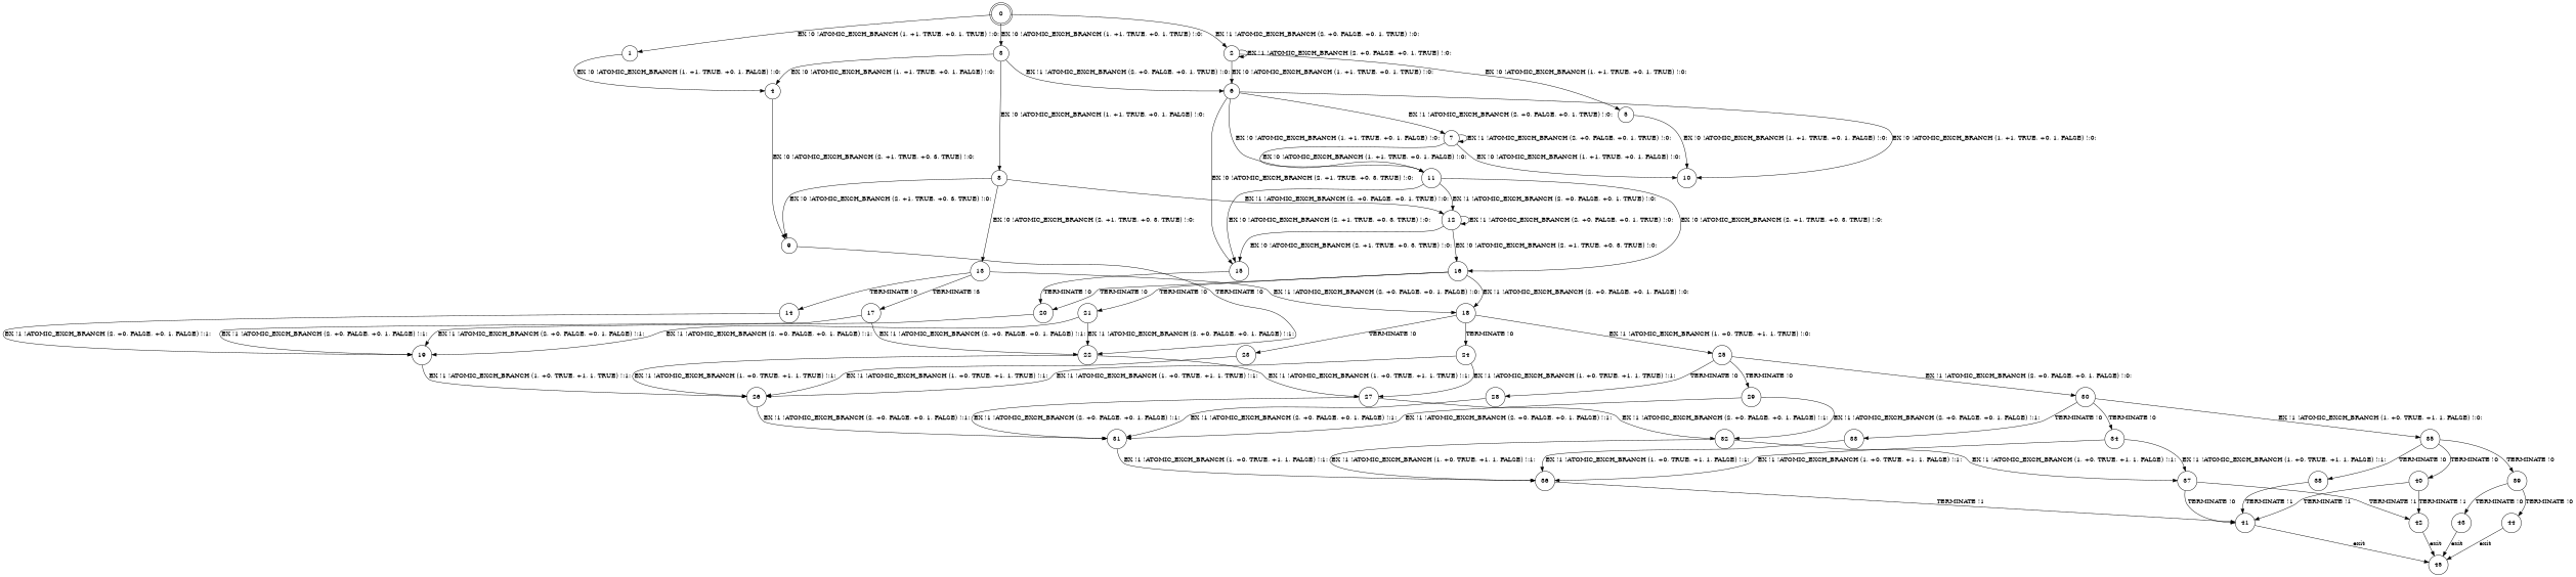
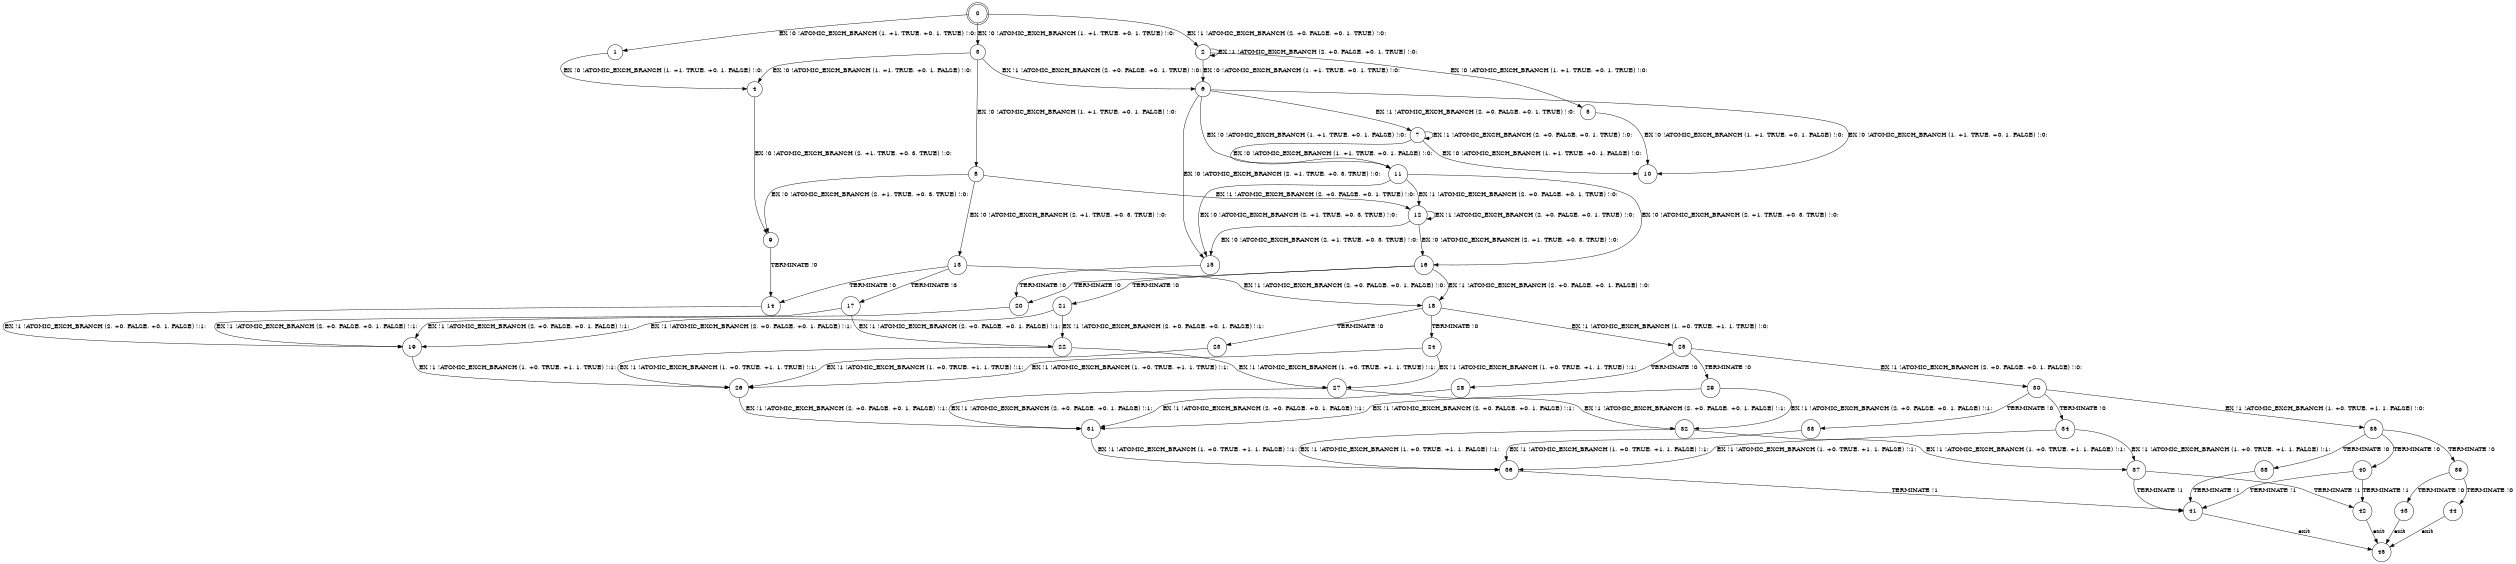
  digraph {
    node [shape=circle]
    0 [peripheries=2]
    1
    2
    3
    4
    5
    6
    8
    9
    10
    7
    11
    15
    12
    13
    14
    16
    17
    18
    19
    20
    21
    22
    23
    24
    25
    26
    27
    28
    29
    30
    31
    32
    33
    34
    35
    36
    37
    38
    39
    40
    41
    42
    43
    44
    45
    0 -> 1 [label="EX !0 !ATOMIC_EXCH_BRANCH (1, +1, TRUE, +0, 1, TRUE) !:0:"]
    0 -> 2 [label="EX !1 !ATOMIC_EXCH_BRANCH (2, +0, FALSE, +0, 1, TRUE) !:0:"]
    0 -> 3 [label="EX !0 !ATOMIC_EXCH_BRANCH (1, +1, TRUE, +0, 1, TRUE) !:0:"]
    1 -> 4 [label="EX !0 !ATOMIC_EXCH_BRANCH (1, +1, TRUE, +0, 1, FALSE) !:0:"]
    2 -> 2 [label="EX !1 !ATOMIC_EXCH_BRANCH (2, +0, FALSE, +0, 1, TRUE) !:0:"]
    2 -> 5 [label="EX !0 !ATOMIC_EXCH_BRANCH (1, +1, TRUE, +0, 1, TRUE) !:0:"]
    2 -> 6 [label="EX !0 !ATOMIC_EXCH_BRANCH (1, +1, TRUE, +0, 1, TRUE) !:0:"]
    3 -> 4 [label="EX !0 !ATOMIC_EXCH_BRANCH (1, +1, TRUE, +0, 1, FALSE) !:0:"]
    3 -> 6 [label="EX !1 !ATOMIC_EXCH_BRANCH (2, +0, FALSE, +0, 1, TRUE) !:0:"]
    3 -> 8 [label="EX !0 !ATOMIC_EXCH_BRANCH (1, +1, TRUE, +0, 1, FALSE) !:0:"]
    4 -> 9 [label="EX !0 !ATOMIC_EXCH_BRANCH (2, +1, TRUE, +0, 3, TRUE) !:0:"]
    5 -> 10 [label="EX !0 !ATOMIC_EXCH_BRANCH (1, +1, TRUE, +0, 1, FALSE) !:0:"]
    6 -> 10 [label="EX !0 !ATOMIC_EXCH_BRANCH (1, +1, TRUE, +0, 1, FALSE) !:0:"]
    6 -> 7 [label="EX !1 !ATOMIC_EXCH_BRANCH (2, +0, FALSE, +0, 1, TRUE) !:0:"]
    6 -> 11 [label="EX !0 !ATOMIC_EXCH_BRANCH (1, +1, TRUE, +0, 1, FALSE) !:0:"]
    6 -> 15 [label="EX !0 !ATOMIC_EXCH_BRANCH (2, +1, TRUE, +0, 3, TRUE) !:0:"]
    8 -> 9 [label="EX !0 !ATOMIC_EXCH_BRANCH (2, +1, TRUE, +0, 3, TRUE) !:0:"]
    8 -> 12 [label="EX !1 !ATOMIC_EXCH_BRANCH (2, +0, FALSE, +0, 1, TRUE) !:0:"]
    8 -> 13 [label="EX !0 !ATOMIC_EXCH_BRANCH (2, +1, TRUE, +0, 3, TRUE) !:0:"]
-   9 -> 22 [label="TERMINATE !0"]
+   9 -> 14 [label="TERMINATE !0"]
    7 -> 10 [label="EX !0 !ATOMIC_EXCH_BRANCH (1, +1, TRUE, +0, 1, FALSE) !:0:"]
    7 -> 7 [label="EX !1 !ATOMIC_EXCH_BRANCH (2, +0, FALSE, +0, 1, TRUE) !:0:"]
    7 -> 11 [label="EX !0 !ATOMIC_EXCH_BRANCH (1, +1, TRUE, +0, 1, FALSE) !:0:"]
    11 -> 15 [label="EX !0 !ATOMIC_EXCH_BRANCH (2, +1, TRUE, +0, 3, TRUE) !:0:"]
    11 -> 12 [label="EX !1 !ATOMIC_EXCH_BRANCH (2, +0, FALSE, +0, 1, TRUE) !:0:"]
    11 -> 16 [label="EX !0 !ATOMIC_EXCH_BRANCH (2, +1, TRUE, +0, 3, TRUE) !:0:"]
    15 -> 20 [label="TERMINATE !0"]
    12 -> 15 [label="EX !0 !ATOMIC_EXCH_BRANCH (2, +1, TRUE, +0, 3, TRUE) !:0:"]
    12 -> 12 [label="EX !1 !ATOMIC_EXCH_BRANCH (2, +0, FALSE, +0, 1, TRUE) !:0:"]
    12 -> 16 [label="EX !0 !ATOMIC_EXCH_BRANCH (2, +1, TRUE, +0, 3, TRUE) !:0:"]
    13 -> 14 [label="TERMINATE !0"]
    13 -> 17 [label="TERMINATE !3"]
    13 -> 18 [label="EX !1 !ATOMIC_EXCH_BRANCH (2, +0, FALSE, +0, 1, FALSE) !:0:"]
    14 -> 19 [label="EX !1 !ATOMIC_EXCH_BRANCH (2, +0, FALSE, +0, 1, FALSE) !:1:"]
    16 -> 18 [label="EX !1 !ATOMIC_EXCH_BRANCH (2, +0, FALSE, +0, 1, FALSE) !:0:"]
    16 -> 20 [label="TERMINATE !0"]
    16 -> 21 [label="TERMINATE !0"]
    17 -> 19 [label="EX !1 !ATOMIC_EXCH_BRANCH (2, +0, FALSE, +0, 1, FALSE) !:1:"]
    17 -> 22 [label="EX !1 !ATOMIC_EXCH_BRANCH (2, +0, FALSE, +0, 1, FALSE) !:1:"]
    18 -> 23 [label="TERMINATE !0"]
    18 -> 24 [label="TERMINATE !0"]
    18 -> 25 [label="EX !1 !ATOMIC_EXCH_BRANCH (1, +0, TRUE, +1, 1, TRUE) !:0:"]
    19 -> 26 [label="EX !1 !ATOMIC_EXCH_BRANCH (1, +0, TRUE, +1, 1, TRUE) !:1:"]
    20 -> 19 [label="EX !1 !ATOMIC_EXCH_BRANCH (2, +0, FALSE, +0, 1, FALSE) !:1:"]
    21 -> 19 [label="EX !1 !ATOMIC_EXCH_BRANCH (2, +0, FALSE, +0, 1, FALSE) !:1:"]
    21 -> 22 [label="EX !1 !ATOMIC_EXCH_BRANCH (2, +0, FALSE, +0, 1, FALSE) !:1:"]
    22 -> 26 [label="EX !1 !ATOMIC_EXCH_BRANCH (1, +0, TRUE, +1, 1, TRUE) !:1:"]
    22 -> 27 [label="EX !1 !ATOMIC_EXCH_BRANCH (1, +0, TRUE, +1, 1, TRUE) !:1:"]
    23 -> 26 [label="EX !1 !ATOMIC_EXCH_BRANCH (1, +0, TRUE, +1, 1, TRUE) !:1:"]
    24 -> 26 [label="EX !1 !ATOMIC_EXCH_BRANCH (1, +0, TRUE, +1, 1, TRUE) !:1:"]
    24 -> 27 [label="EX !1 !ATOMIC_EXCH_BRANCH (1, +0, TRUE, +1, 1, TRUE) !:1:"]
    25 -> 28 [label="TERMINATE !0"]
    25 -> 29 [label="TERMINATE !0"]
    25 -> 30 [label="EX !1 !ATOMIC_EXCH_BRANCH (2, +0, FALSE, +0, 1, FALSE) !:0:"]
    26 -> 31 [label="EX !1 !ATOMIC_EXCH_BRANCH (2, +0, FALSE, +0, 1, FALSE) !:1:"]
    27 -> 31 [label="EX !1 !ATOMIC_EXCH_BRANCH (2, +0, FALSE, +0, 1, FALSE) !:1:"]
    27 -> 32 [label="EX !1 !ATOMIC_EXCH_BRANCH (2, +0, FALSE, +0, 1, FALSE) !:1:"]
    28 -> 31 [label="EX !1 !ATOMIC_EXCH_BRANCH (2, +0, FALSE, +0, 1, FALSE) !:1:"]
    29 -> 31 [label="EX !1 !ATOMIC_EXCH_BRANCH (2, +0, FALSE, +0, 1, FALSE) !:1:"]
    29 -> 32 [label="EX !1 !ATOMIC_EXCH_BRANCH (2, +0, FALSE, +0, 1, FALSE) !:1:"]
    30 -> 33 [label="TERMINATE !0"]
    30 -> 34 [label="TERMINATE !0"]
    30 -> 35 [label="EX !1 !ATOMIC_EXCH_BRANCH (1, +0, TRUE, +1, 1, FALSE) !:0:"]
    31 -> 36 [label="EX !1 !ATOMIC_EXCH_BRANCH (1, +0, TRUE, +1, 1, FALSE) !:1:"]
    32 -> 36 [label="EX !1 !ATOMIC_EXCH_BRANCH (1, +0, TRUE, +1, 1, FALSE) !:1:"]
    32 -> 37 [label="EX !1 !ATOMIC_EXCH_BRANCH (1, +0, TRUE, +1, 1, FALSE) !:1:"]
    33 -> 36 [label="EX !1 !ATOMIC_EXCH_BRANCH (1, +0, TRUE, +1, 1, FALSE) !:1:"]
    34 -> 36 [label="EX !1 !ATOMIC_EXCH_BRANCH (1, +0, TRUE, +1, 1, FALSE) !:1:"]
    34 -> 37 [label="EX !1 !ATOMIC_EXCH_BRANCH (1, +0, TRUE, +1, 1, FALSE) !:1:"]
    35 -> 38 [label="TERMINATE !0"]
    35 -> 39 [label="TERMINATE !0"]
    35 -> 40 [label="TERMINATE !0"]
    36 -> 41 [label="TERMINATE !1"]
-   37 -> 41 [label="TERMINATE !0"]
+   37 -> 41 [label="TERMINATE !1"]
    37 -> 42 [label="TERMINATE !1"]
    38 -> 41 [label="TERMINATE !1"]
    39 -> 43 [label="TERMINATE !0"]
    39 -> 44 [label="TERMINATE !0"]
    40 -> 41 [label="TERMINATE !1"]
    40 -> 42 [label="TERMINATE !1"]
    41 -> 45 [label=exit]
    42 -> 45 [label=exit]
    43 -> 45 [label=exit]
    44 -> 45 [label=exit]
  }
